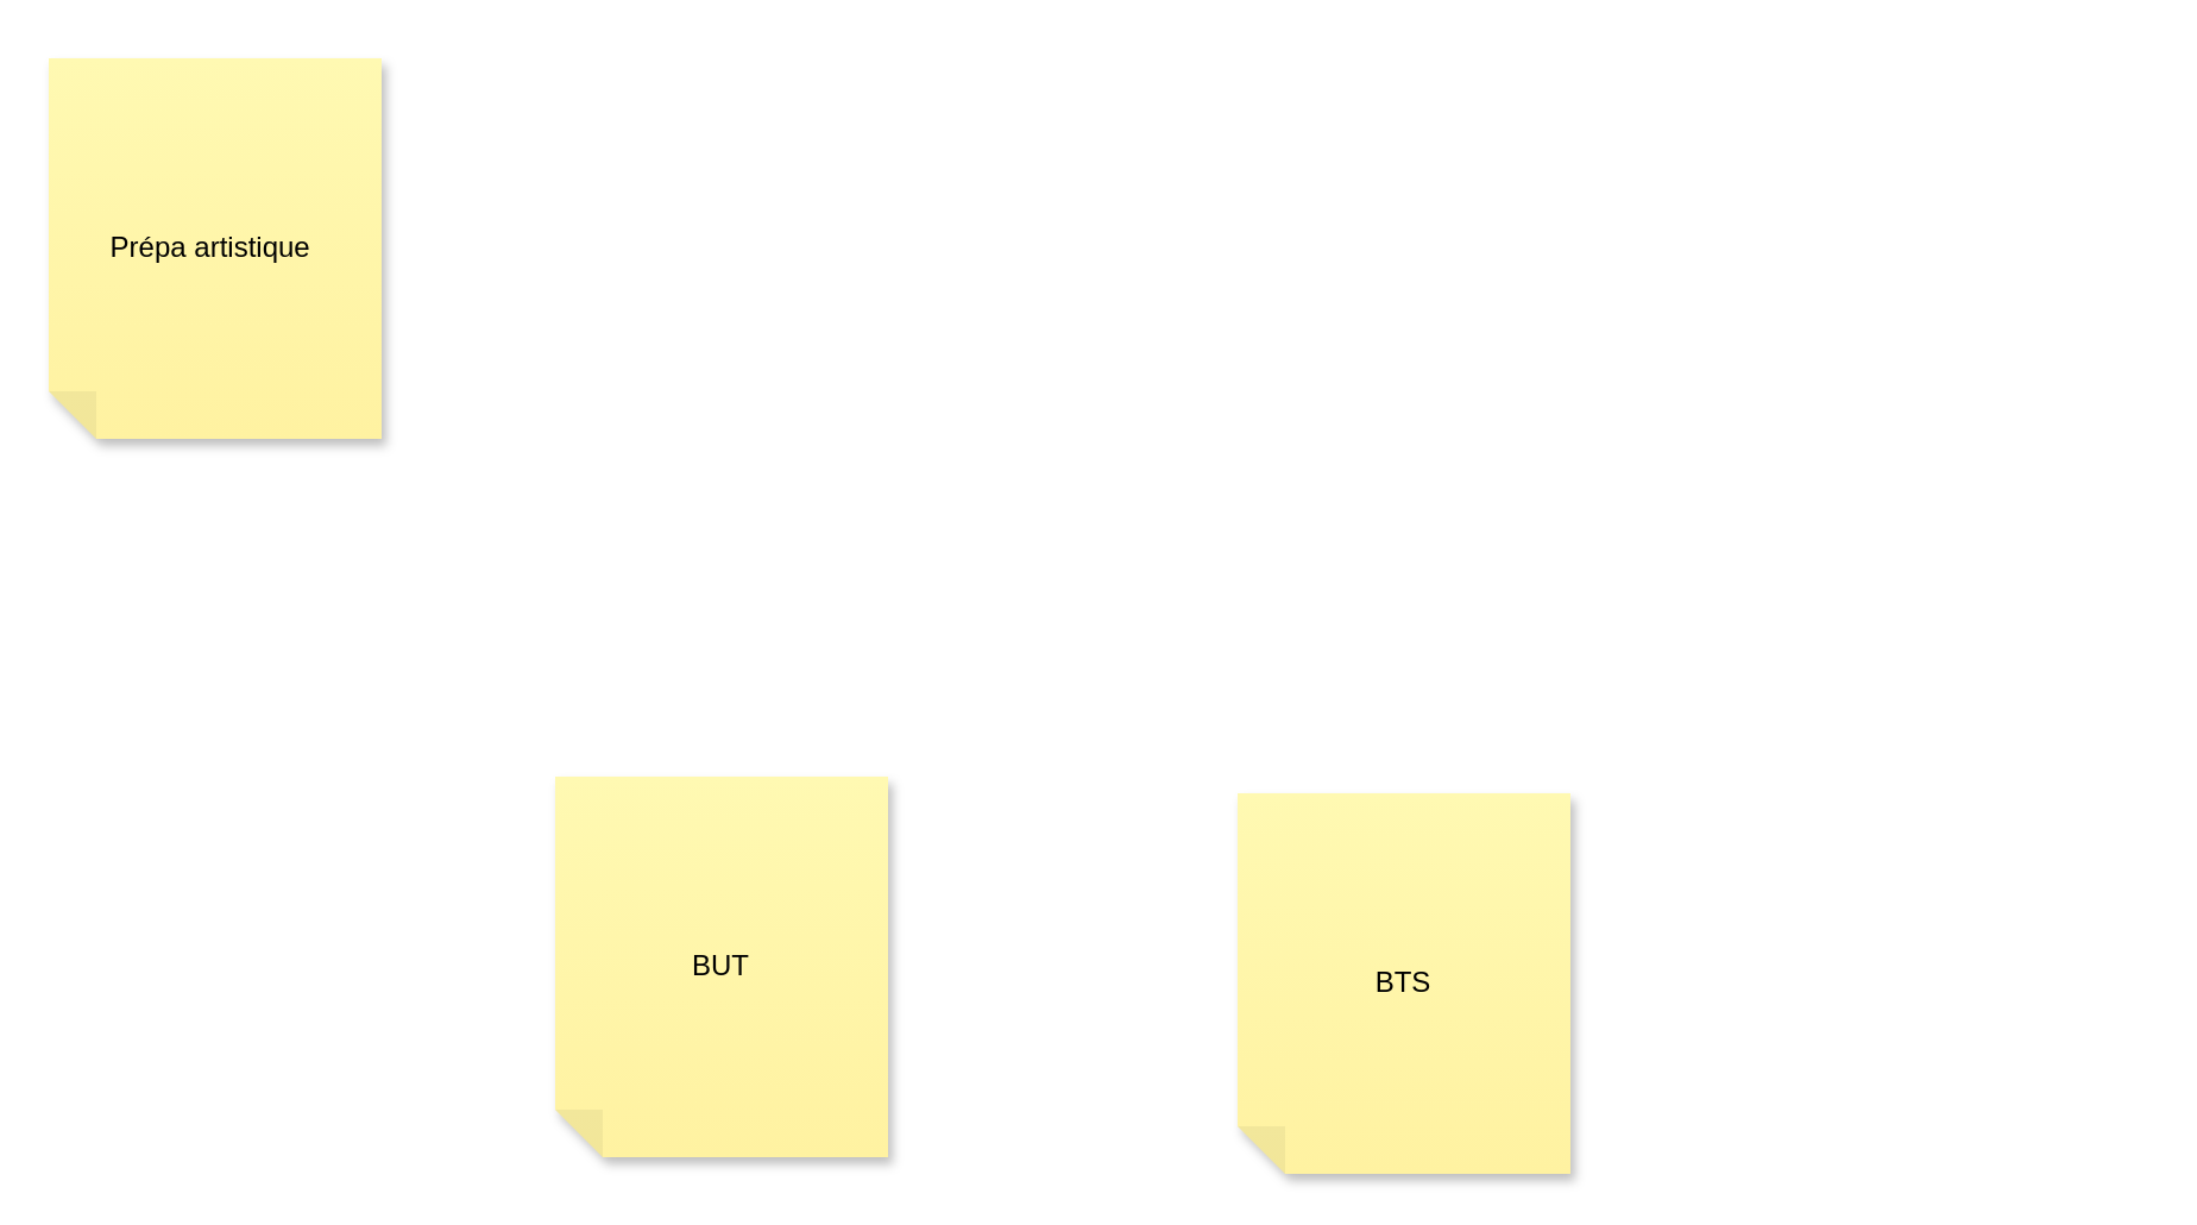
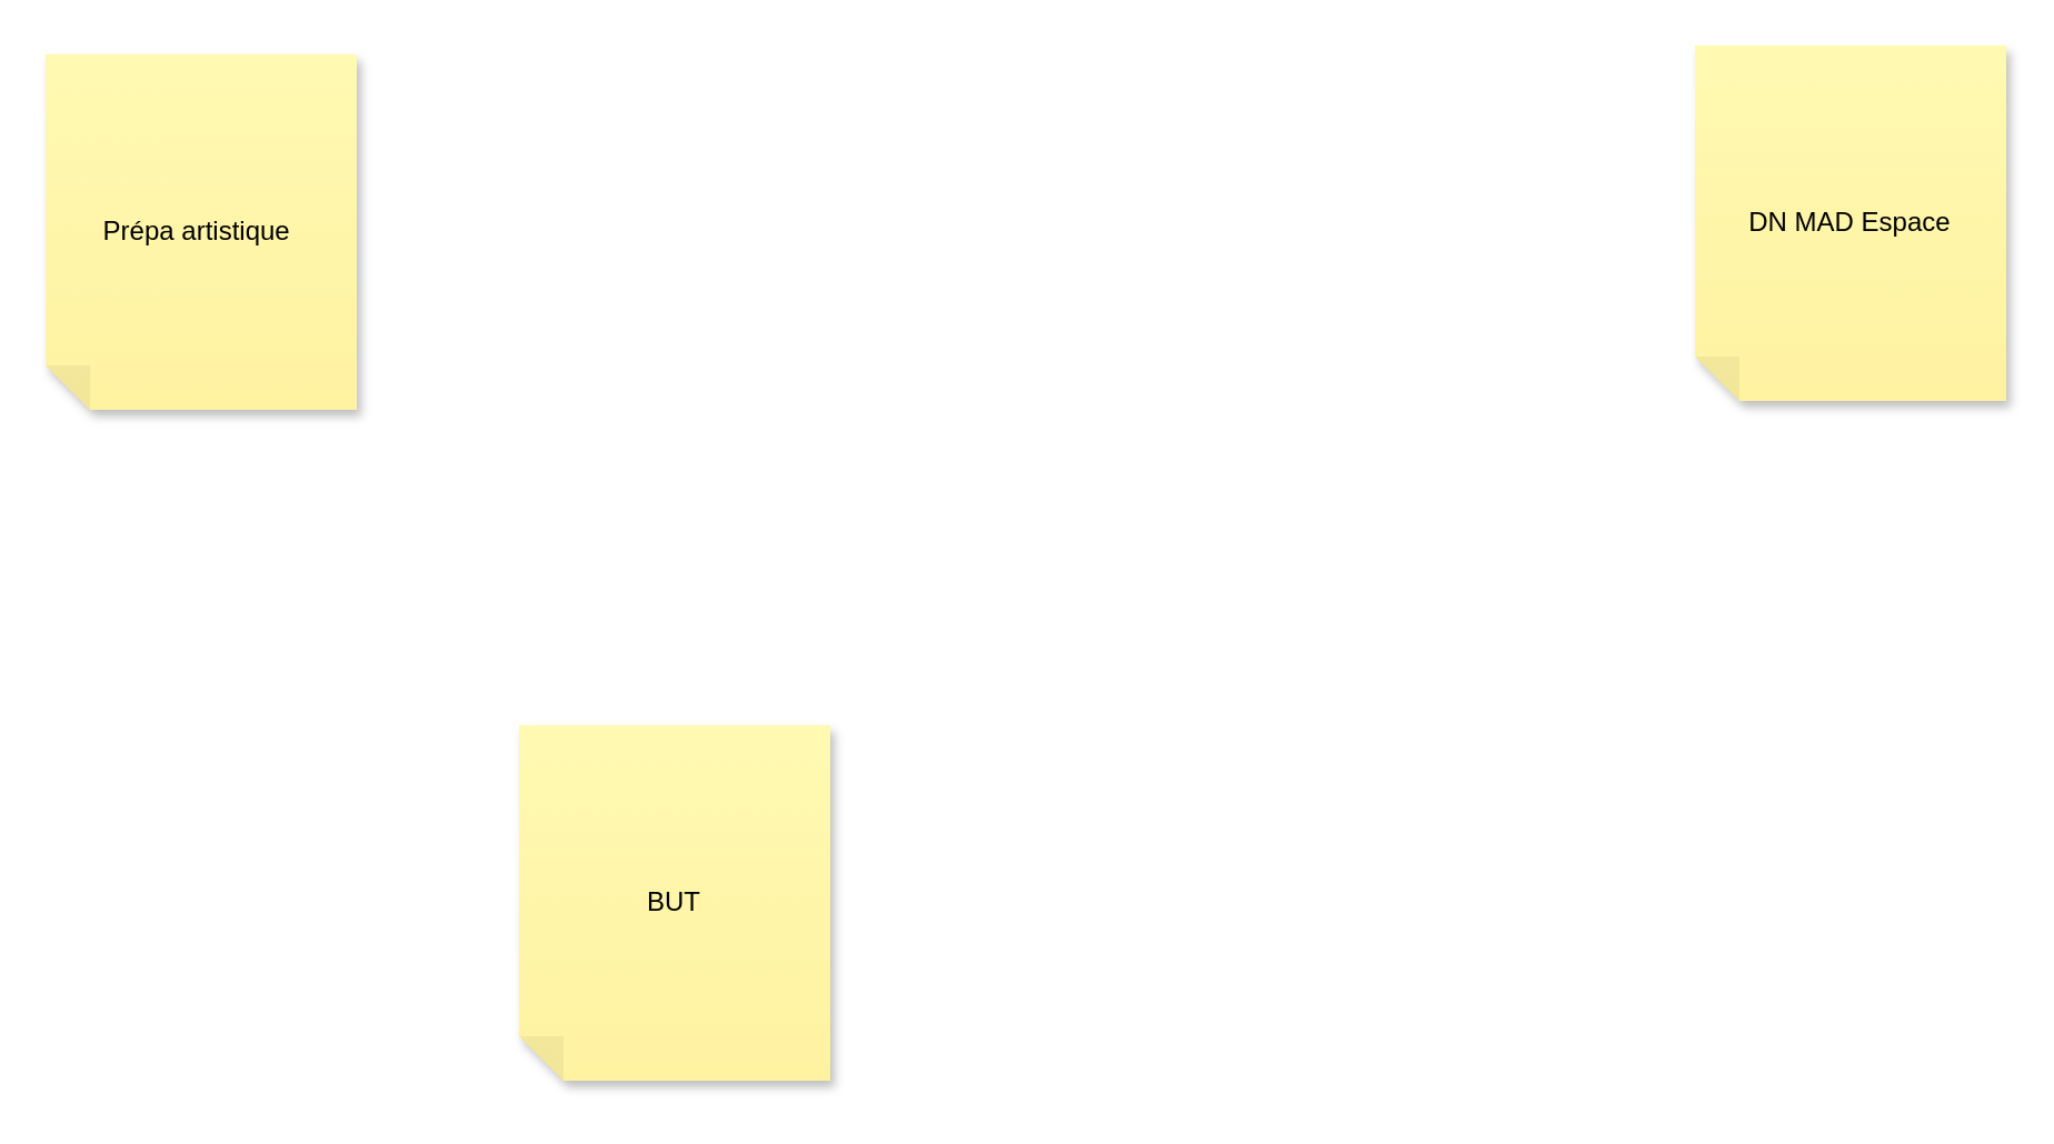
  <mxCell id="0" />
  <mxCell id="1" parent="0" />
  <mxCell id="2" value="Prépa artistique&amp;nbsp;" style="shape=note;whiteSpace=wrap;html=1;backgroundOutline=1;fontColor=#000000;darkOpacity=0.05;fillColor=#FFF9B2;strokeColor=none;fillStyle=solid;direction=west;gradientDirection=north;gradientColor=#FFF2A1;shadow=1;size=20;pointerEvents=1;" vertex="1" parent="1"><mxGeometry x="20" y="24" width="140" height="160" as="geometry" /></mxCell>
- <mxCell id="3" value="BTS" style="shape=note;whiteSpace=wrap;html=1;backgroundOutline=1;fontColor=#000000;darkOpacity=0.05;fillColor=#FFF9B2;strokeColor=none;fillStyle=solid;direction=west;gradientDirection=north;gradientColor=#FFF2A1;shadow=1;size=20;pointerEvents=1;" vertex="1" parent="1"><mxGeometry x="520" y="333" width="140" height="160" as="geometry" /></mxCell>
  <mxCell id="4" value="BUT" style="shape=note;whiteSpace=wrap;html=1;backgroundOutline=1;fontColor=#000000;darkOpacity=0.05;fillColor=#FFF9B2;strokeColor=none;fillStyle=solid;direction=west;gradientDirection=north;gradientColor=#FFF2A1;shadow=1;size=20;pointerEvents=1;" vertex="1" parent="1"><mxGeometry x="233" y="326" width="140" height="160" as="geometry" /></mxCell>
+ <mxCell id="5" value="DN MAD Espace" style="shape=note;whiteSpace=wrap;html=1;backgroundOutline=1;fontColor=#000000;darkOpacity=0.05;fillColor=#FFF9B2;strokeColor=none;fillStyle=solid;direction=west;gradientDirection=north;gradientColor=#FFF2A1;shadow=1;size=20;pointerEvents=1;" vertex="1" parent="1"><mxGeometry x="762" y="20" width="140" height="160" as="geometry" /></mxCell>
